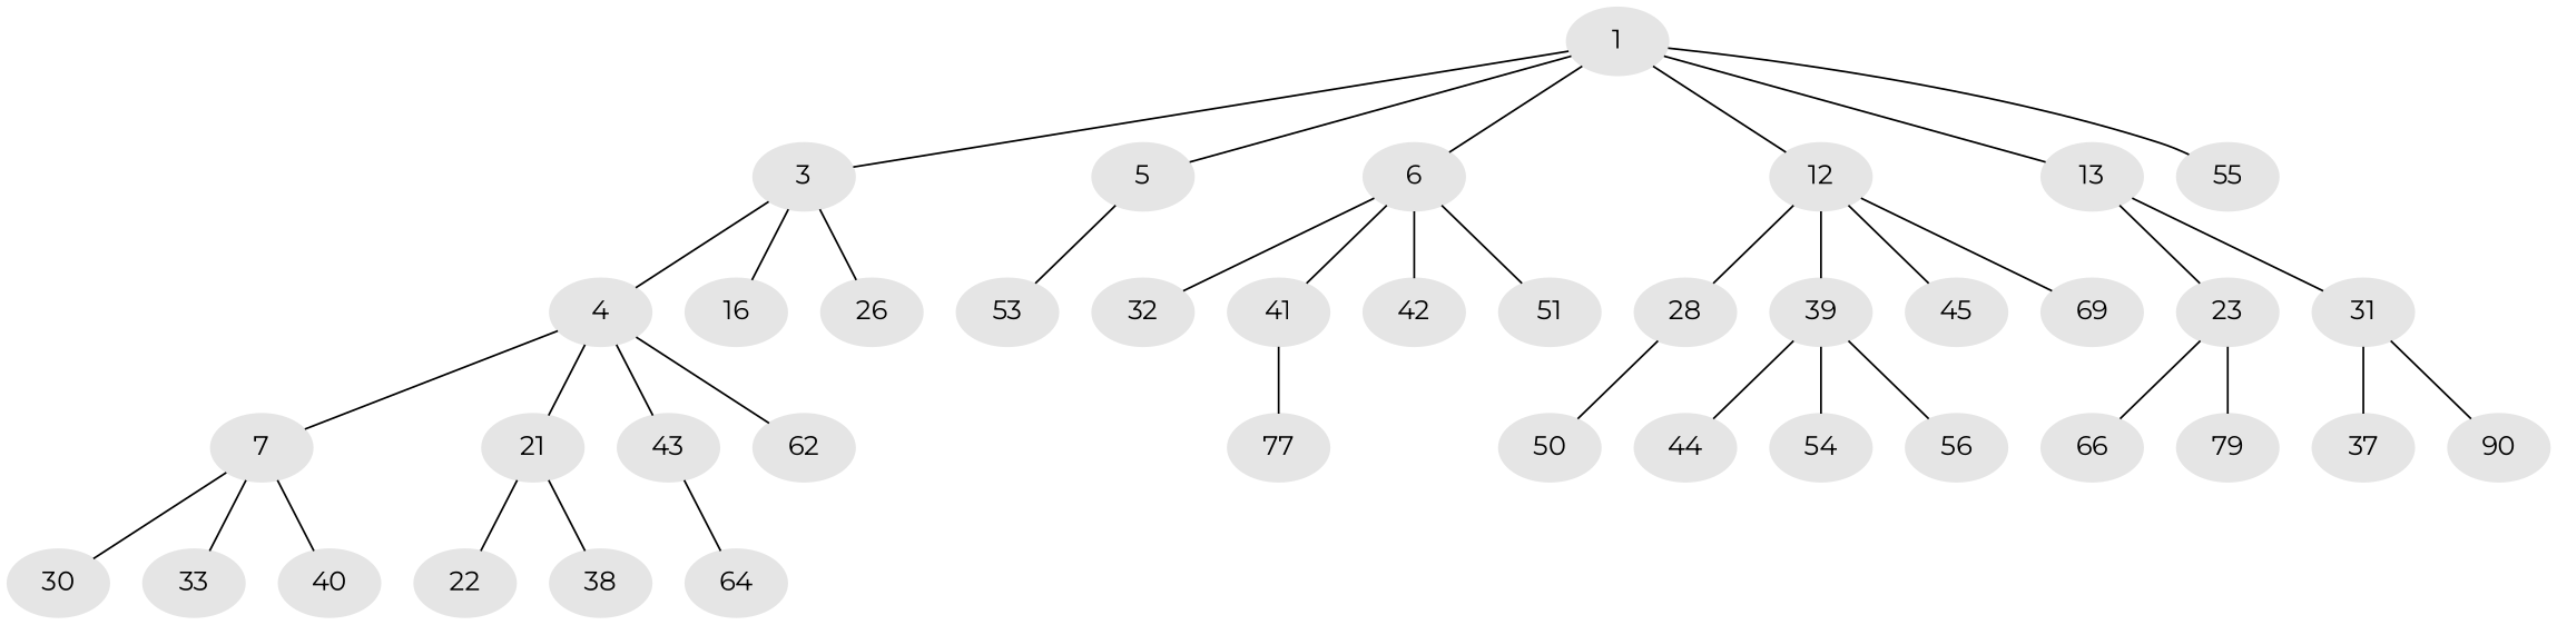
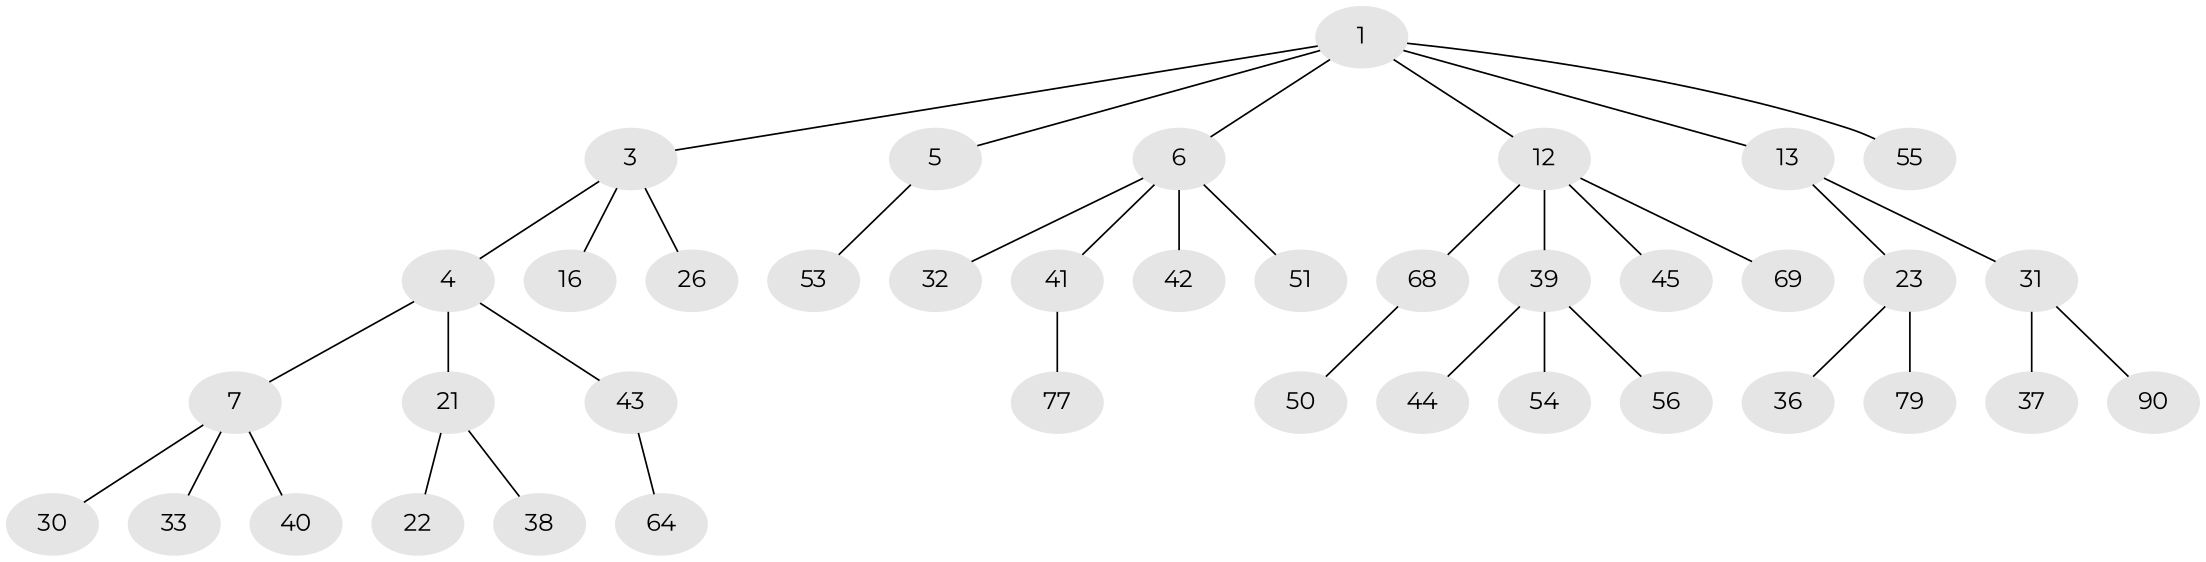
  graph {
    fontname=Montserrat
    node [color=gray90 fontname=Montserrat style=filled]
    edge [fontname=Montserrat]
    1 [super="+2"]
    3 [super="+61+11"]
    5 [super="+8"]
    6 [super="+81+18+9"]
    12 [super="+20+37+74"]
    13 [super="+80+19+27"]
    55
    4 [super="+15+65"]
    16
    26
    53
    32 [super="+34"]
    41
    42
    51
-   28 [super="+78"]
+   28 [super="+78" label=68]
    39
    45
    69
    23 [super="+58"]
    31
    7 [super="+24+14"]
    21
    43
-   62
    30
    33 [super="+52"]
    n28 [label=40]
    n29 [label=22 super="+47"]
    38 [super="+46+82+70"]
    64 [super="+67"]
    77
    50 [super="+57"]
    44
    54
    56
-   36 [super="+76" label=66]
+   36 [super="+76"]
    79
    n39 [label=37]
    n40 [label=90]
    1 -- 3
    1 -- 5
    1 -- 6
    1 -- 12
    1 -- 13
    1 -- 55
    3 -- 4
    3 -- 16
    3 -- 26
    5 -- 53
    6 -- 32
    6 -- 41
    6 -- 42
    6 -- 51
    12 -- 28
    12 -- 39
    12 -- 45
    12 -- 69
    13 -- 23
    13 -- 31
    4 -- 7
    4 -- 21
    4 -- 43
-   4 -- 62
    41 -- 77
    28 -- 50
    39 -- 44
    39 -- 54
    39 -- 56
    23 -- 36
    23 -- 79
    31 -- n39
    31 -- n40
    7 -- 30
    7 -- 33
    7 -- n28
    21 -- n29
    21 -- 38
    43 -- 64
  }
